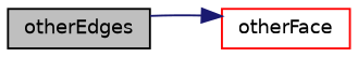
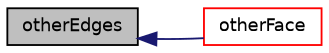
  digraph {
    rankdir=LR
    node [fontname=Helvetica fontsize=10 shape=record]
    n1 [color=black fillcolor=grey75 fontcolor=black height=0.2 label=otherEdges style=filled width=0.4]
    n2 [color=red height=0.2 label=otherFace width=0.4]
-   n2 -> n1 [color=midnightblue dir=back fontname=Helvetica fontsize=10 labelfontname=Helvetica labelfontsize=10 style=solid]
+   n1 -> n2 [color=midnightblue dir=back fontname=Helvetica fontsize=10 labelfontname=Helvetica labelfontsize=10 style=solid]
  }
